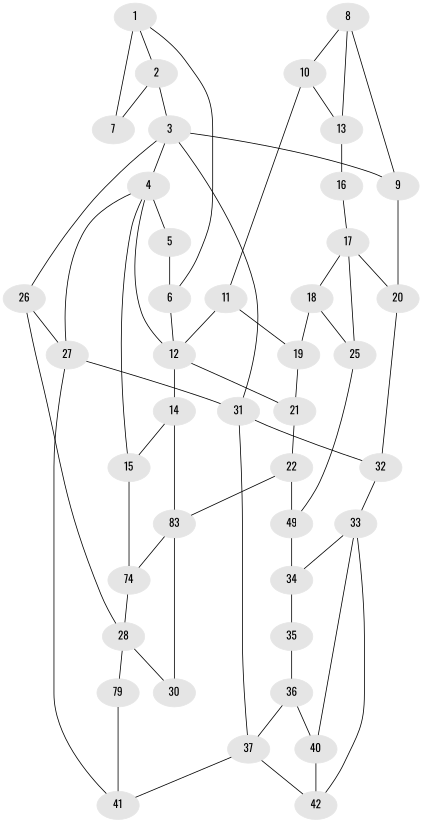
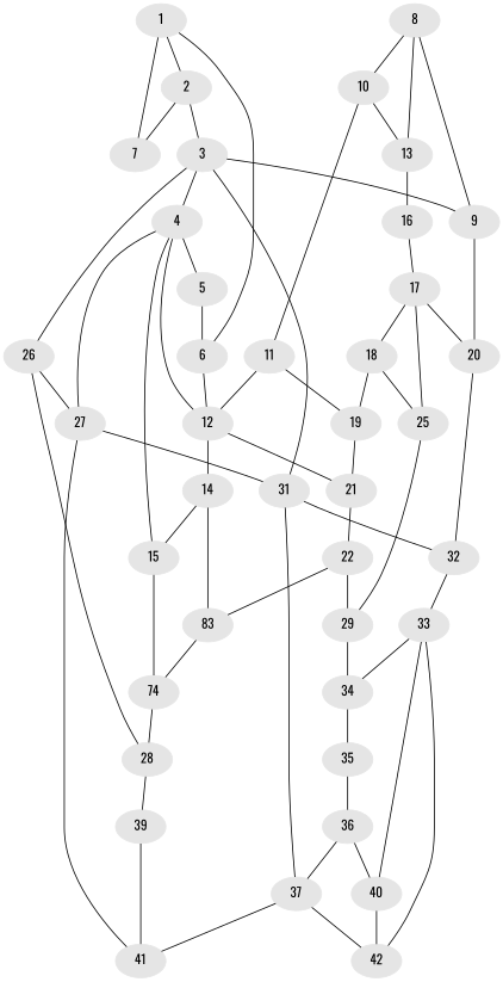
  graph {
    fontname=Oswald
    node [color=gray90 fontname=Oswald style=filled]
    edge [fontname=Oswald weight=1.0]
    1
    2
    6
    7
    3
    12
    4
    9
    31
    26
    8
    10
    13
    5
    15
    27
    20
    32
    37
    14
    21
    n22 [label=74]
    28
    41
    11
    16
    19
    n28 [label=83]
    22
    17
-   30
    18
    25
-   29 [label=49]
+   29
    33
    34
    35
    36
-   39 [label=79]
+   39
    42
    40
    1 -- 2
    1 -- 6
    1 -- 7 [weight=2.0]
    2 -- 7
    2 -- 3
    6 -- 12
    3 -- 4
    3 -- 9
    3 -- 31
    3 -- 26
    12 -- 14 [weight=2.0]
    12 -- 21
    4 -- 12
    4 -- 5 [weight=2.0]
    4 -- 15
    4 -- 27
    9 -- 20
    31 -- 32
    31 -- 37
    26 -- 27
    26 -- 28
    8 -- 9
    8 -- 10
    8 -- 13
    10 -- 13
    10 -- 11
    13 -- 16
    5 -- 6
    15 -- n22
    27 -- 31
    27 -- 41
    20 -- 32 [weight=2.0]
    32 -- 33 [weight=2.0]
    37 -- 41
    37 -- 42
    14 -- 15
    14 -- n28 [weight=2.0]
    21 -- 22
    n22 -- 28
-   28 -- 30 [weight=2.0]
    28 -- 39 [weight=2.0]
    11 -- 12
    11 -- 19
    16 -- 17 [weight=2.0]
    19 -- 21
    n28 -- n22
-   n28 -- 30
    22 -- n28 [weight=2.0]
    22 -- 29
    17 -- 20 [weight=2.0]
    17 -- 18
    17 -- 25
    18 -- 19
    18 -- 25
    25 -- 29
    29 -- 34 [weight=2.0]
    33 -- 34 [weight=2.0]
    33 -- 42
    33 -- 40
    34 -- 35
    35 -- 36
    36 -- 37
    36 -- 40
    39 -- 41
    40 -- 42
  }
